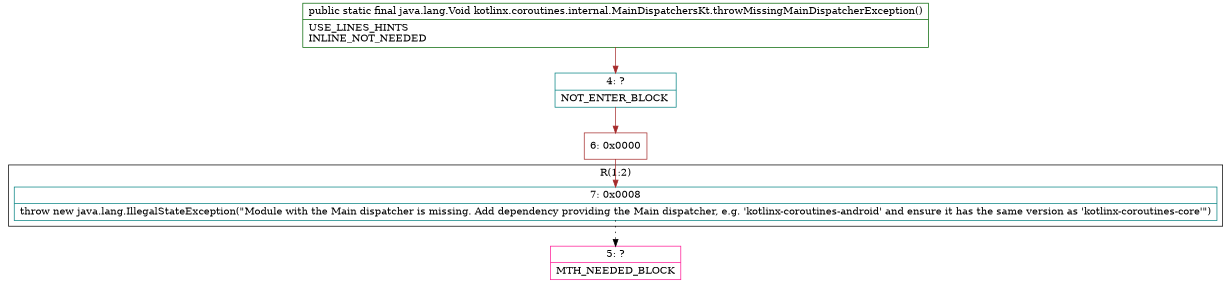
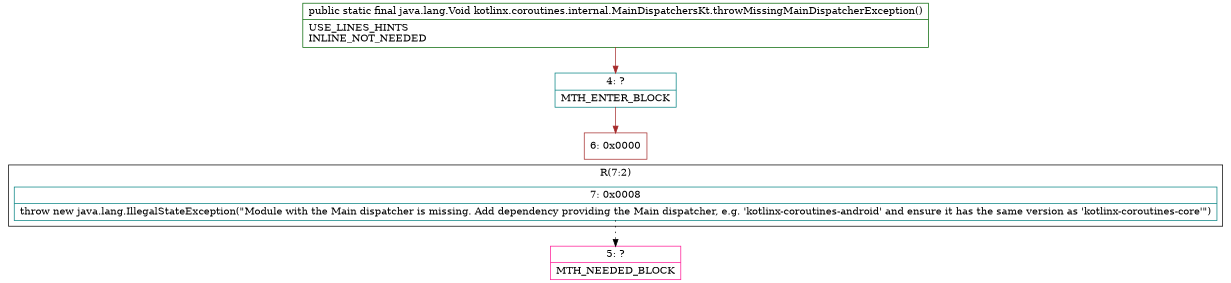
  digraph {
    node [color=teal shape=record]
    edge [color=brown style=solid]
    n1 [label="{7\:\ 0x0008|throw new java.lang.IllegalStateException(\"Module with the Main dispatcher is missing. Add dependency providing the Main dispatcher, e.g. 'kotlinx\-coroutines\-android' and ensure it has the same version as 'kotlinx\-coroutines\-core'\")\l}"]
    n2 [color=deeppink label="{5\:\ ?|MTH_NEEDED_BLOCK\l}"]
-   n3 [label="{4\:\ ?|NOT_ENTER_BLOCK\l}"]
+   n3 [label="{4\:\ ?|MTH_ENTER_BLOCK\l}"]
    n4 [color=brown label="{6\:\ 0x0000}"]
    n5 [color=darkgreen label="{public static final java.lang.Void kotlinx.coroutines.internal.MainDispatchersKt.throwMissingMainDispatcherException()  | USE_LINES_HINTS\lINLINE_NOT_NEEDED\l}"]
    subgraph cluster_1 {
-     label="R(1:2)"
+     label="R(7:2)"
      n1
    }
    n1 -> n2 [color=black style=dotted]
    n3 -> n4
-   n4 -> n1
    n5 -> n3
  }
